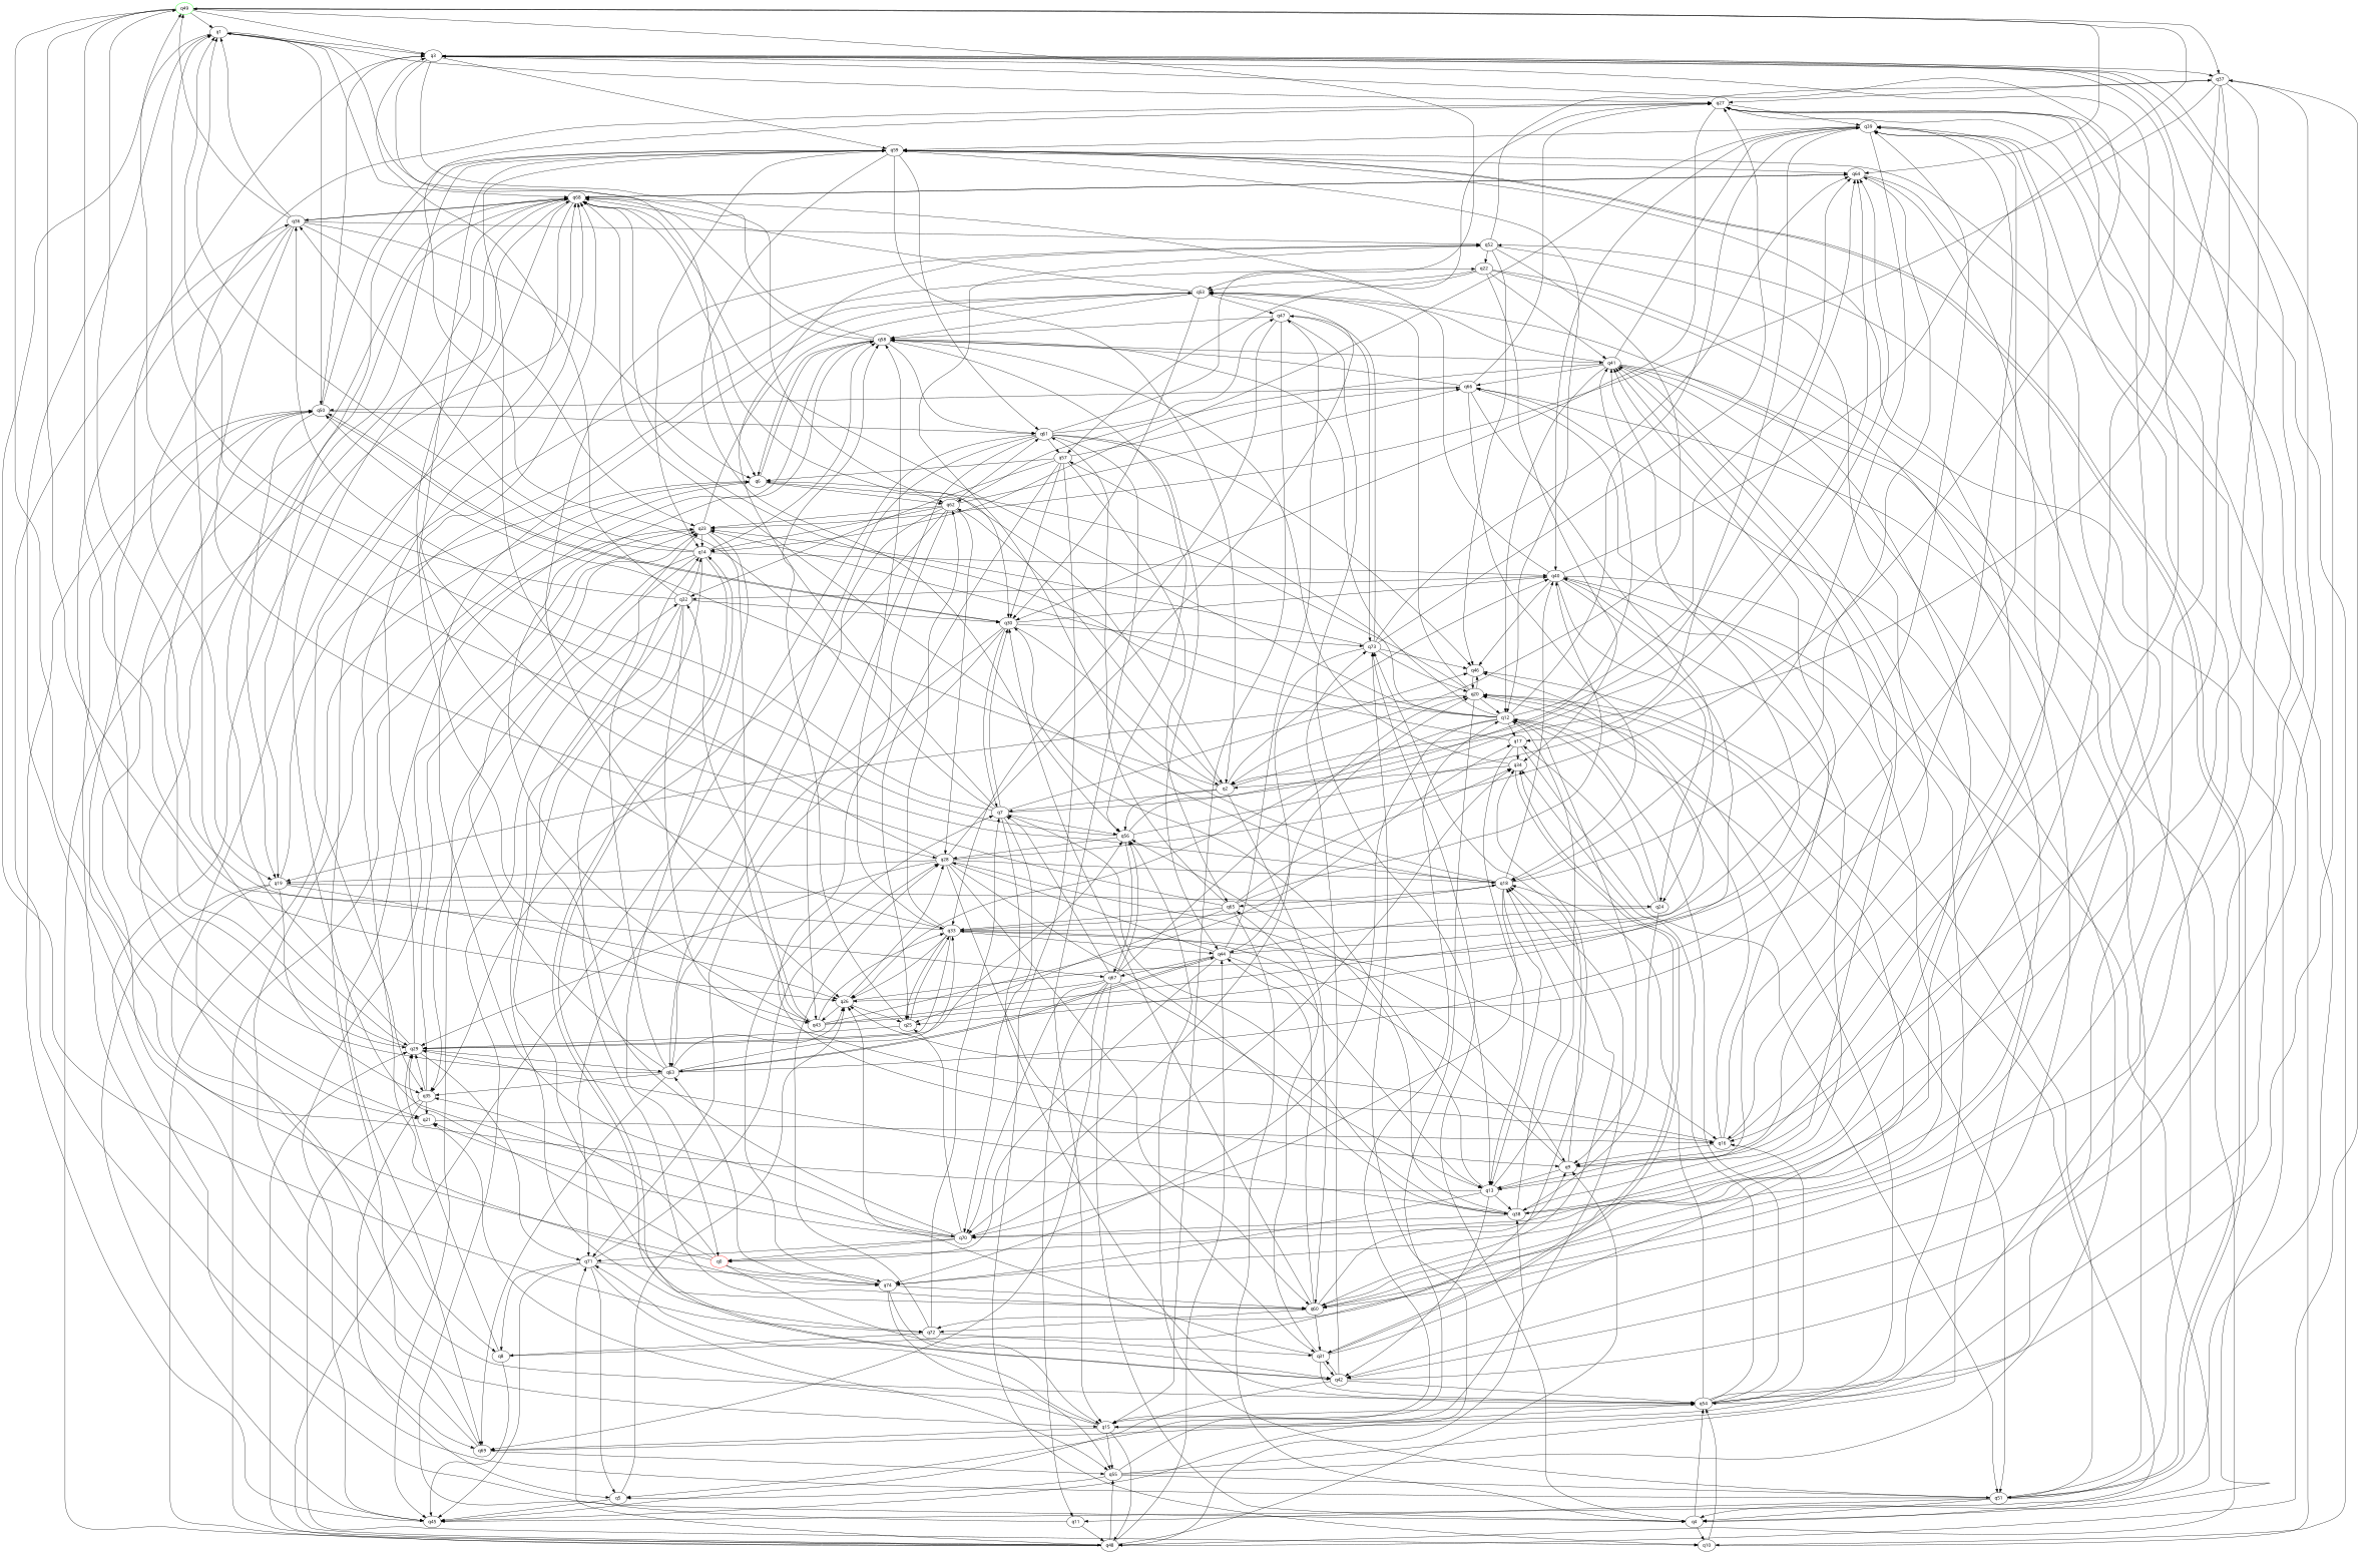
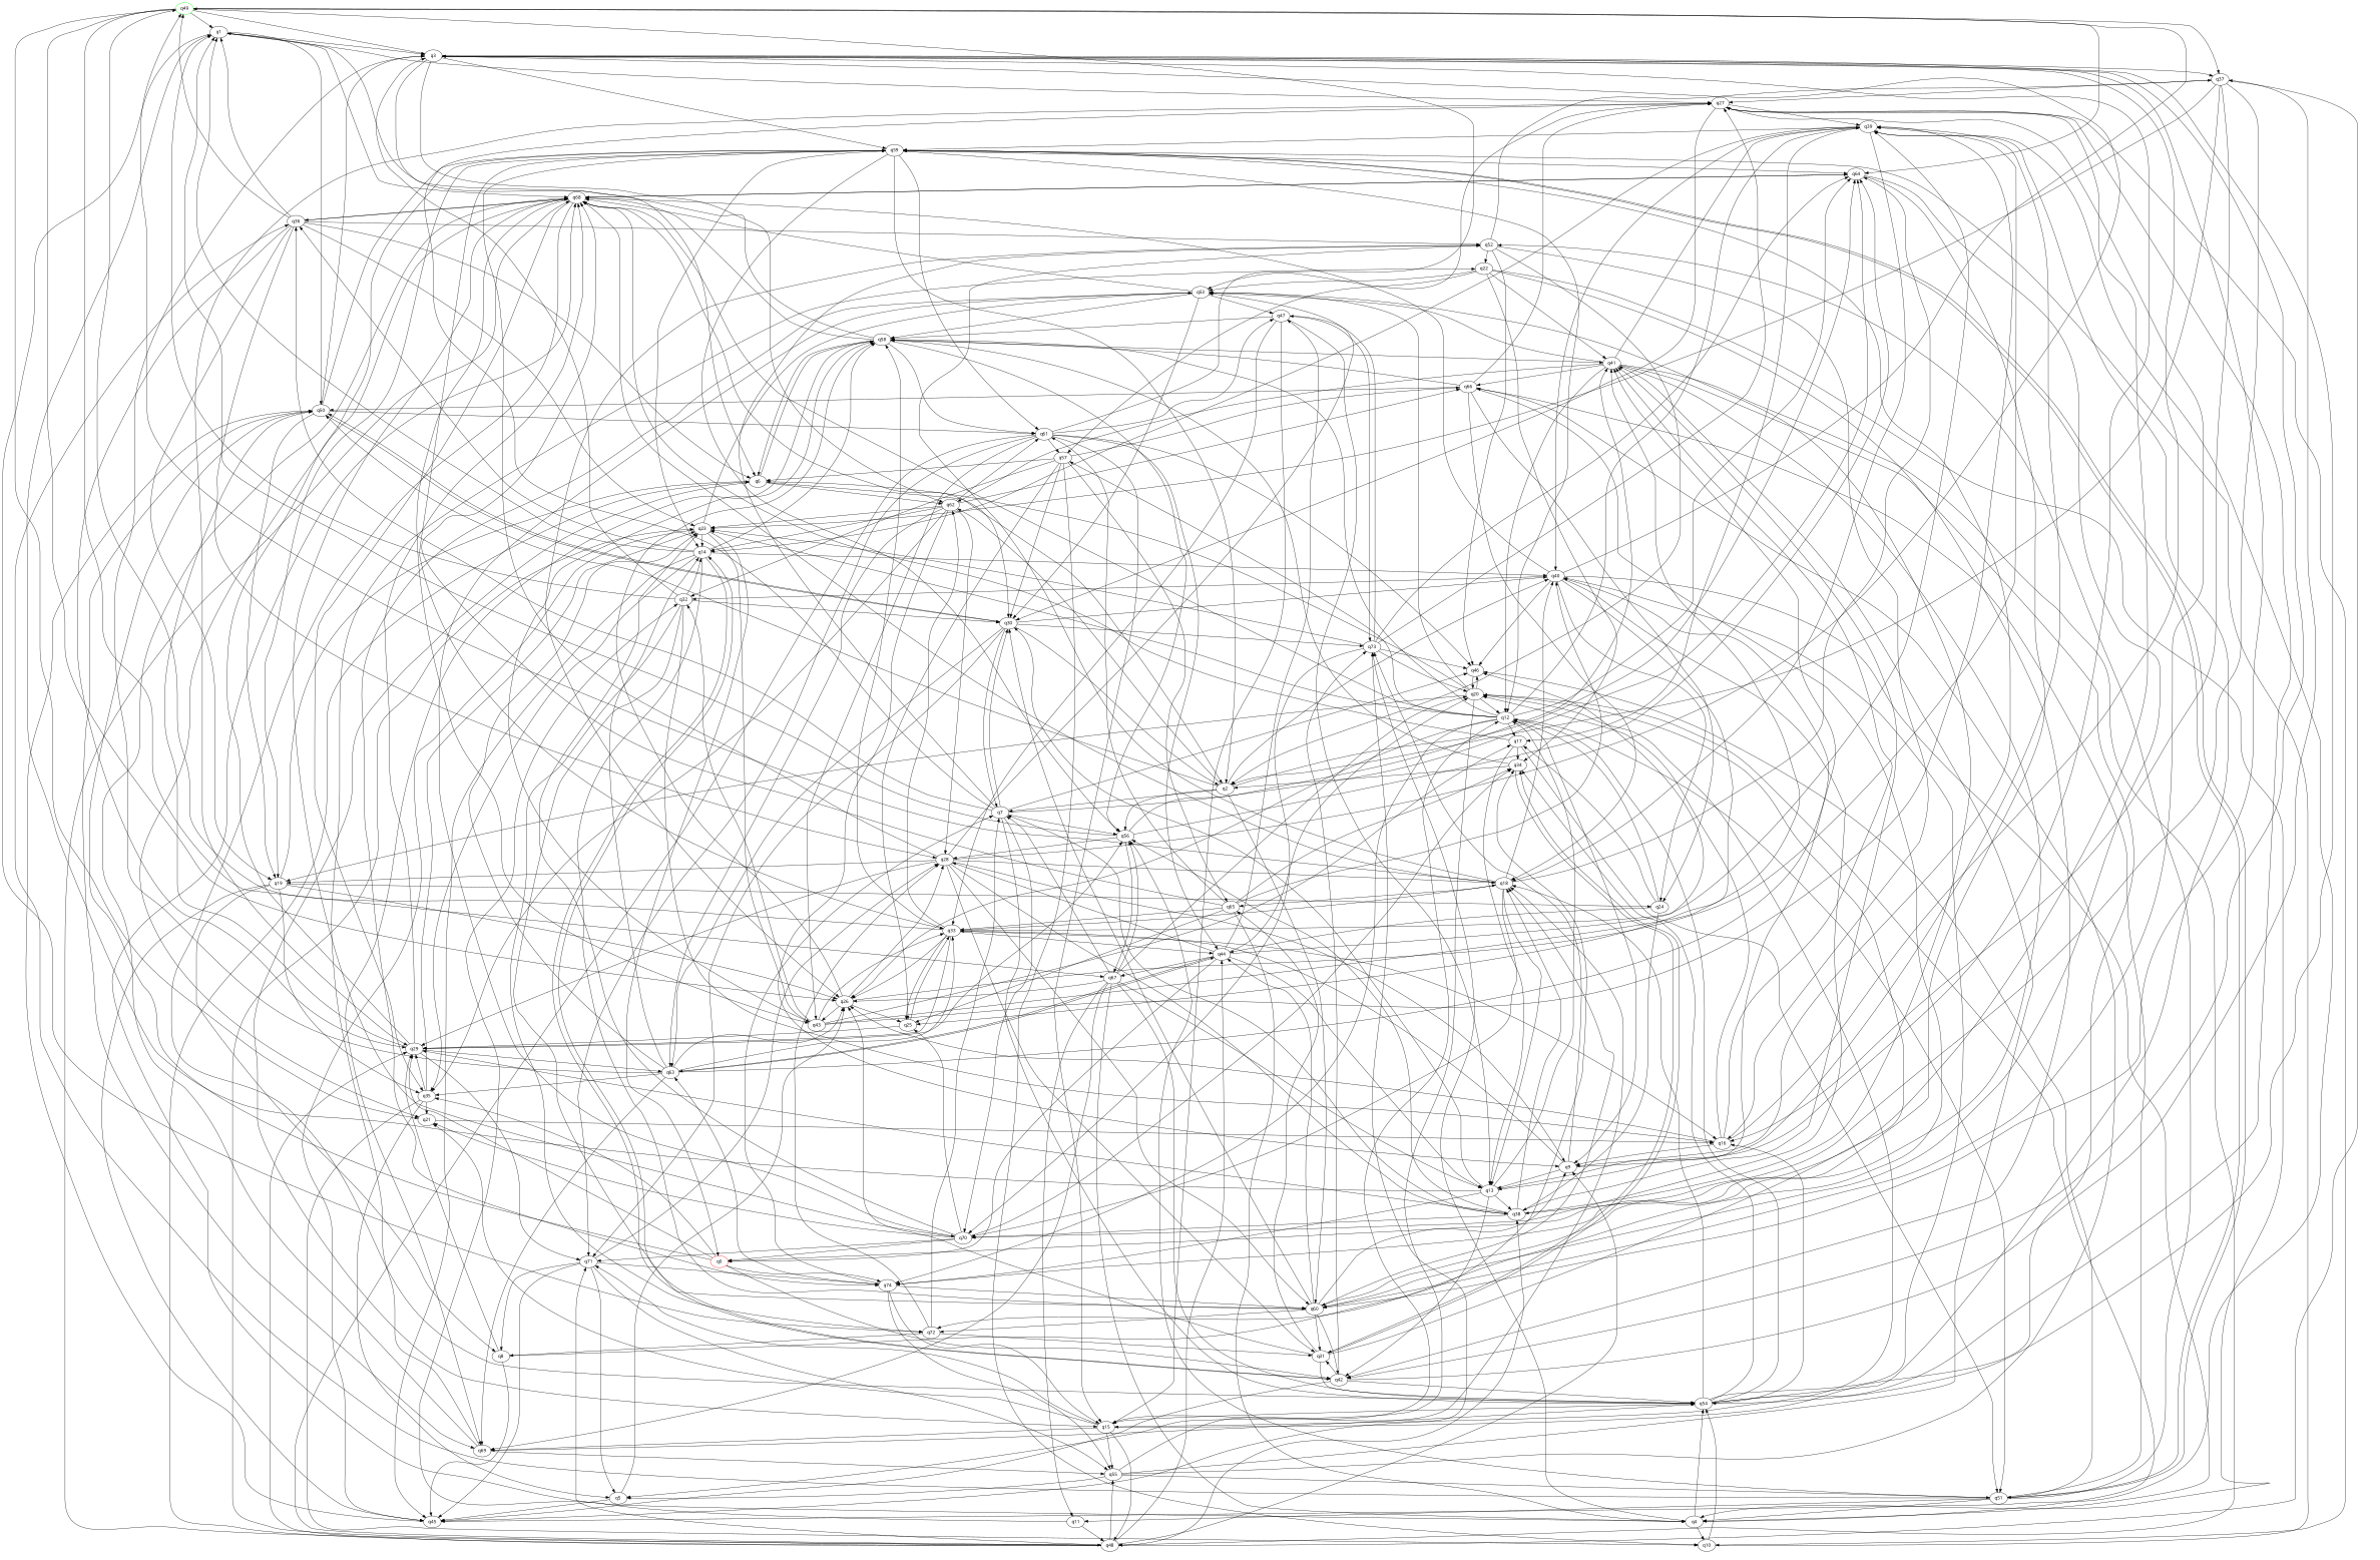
  digraph {
    fontname="Noto Sans"
    node [fontname="Noto Sans"]
    edge [fontname="Noto Sans"]
    q49 [color=green initial=1]
    q1
    q3
    q64
    q37
    q26
    q21
    q53
    q67
    q50
    q68
    q27
    q72
    q42
    q59
    q54
    q60
    q62
    q6
    q74
    q23
    q2
    q48
    q38
    q16
    q39
    q43
    q28
    q25
    q30
    q70
    q58
    q47
    q56
    q69
    q7
    q4
    q20
    q13
    q11
    q0 [color=red final=1]
    q29
    q35
    q71
    q63
    q10
    q5
    q73
    q45
    q14
    q31
    q19
    q61
    q15
    q55
    q36
    q41
    q9
    q12
    q33
    q51
    q8
    q44
    q40
    q18
    q34
    q46
    q65
    q22
    q24
    q57
    q52
    q66
    q17
    q32
    q49 -> q1
    q49 -> q3
    q49 -> q64
    q49 -> q37
    q49 -> q26
    q49 -> q21
    q49 -> q53
    q49 -> q67
    q1 -> q3
    q1 -> q50
    q1 -> q68
    q1 -> q27
    q1 -> q72
    q3 -> q37
    q3 -> q42
    q3 -> q59
    q3 -> q54
    q3 -> q60
    q3 -> q62
    q3 -> q6
    q64 -> q68
    q64 -> q60
    q64 -> q74
    q37 -> q27
    q37 -> q23
    q37 -> q2
    q37 -> q48
    q37 -> q38
    q37 -> q16
    q26 -> q39
    q26 -> q43
    q26 -> q28
    q26 -> q25
    q21 -> q16
    q53 -> q68
    q53 -> q74
    q53 -> q30
    q53 -> q70
    q53 -> q58
    q53 -> q47
    q67 -> q26
-   q67 -> q70
+   q67 -> q54
    q67 -> q56
    q67 -> q69
    q67 -> q7
    q67 -> q4
    q67 -> q20
    q67 -> q13
    q67 -> q11
    q50 -> q3
    q50 -> q59
    q50 -> q30
    q50 -> q69
    q50 -> q19
    q50 -> q61
    q68 -> q64
    q68 -> q21
    q68 -> q54
    q68 -> q43
    q68 -> q30
    q68 -> q35
    q68 -> q36
    q27 -> q39
    q27 -> q30
    q27 -> q0
    q27 -> q29
    q27 -> q10
    q72 -> q28
    q72 -> q7
    q72 -> q31
    q72 -> q8
    q42 -> q37
    q42 -> q54
    q42 -> q73
    q42 -> q45
    q42 -> q14
    q42 -> q31
    q59 -> q64
    q59 -> q2
    q59 -> q56
    q59 -> q14
    q59 -> q19
    q59 -> q61
    q59 -> q9
    q59 -> q12
    q59 -> q33
    q59 -> q51
    q54 -> q27
    q54 -> q16
    q54 -> q39
    q54 -> q15
    q54 -> q12
    q54 -> q40
    q54 -> q18
    q54 -> q34
    q60 -> q27
    q60 -> q72
    q60 -> q30
    q60 -> q31
    q60 -> q9
    q60 -> q44
    q60 -> q18
    q62 -> q23
    q62 -> q28
    q62 -> q35
    q62 -> q63
    q62 -> q14
    q62 -> q61
    q62 -> q9
    q62 -> q66
    q6 -> q62
    q6 -> q2
    q6 -> q58
    q6 -> q15
    q74 -> q60
    q74 -> q7
    q74 -> q63
    q74 -> q15
    q74 -> q55
    q23 -> q53
    q23 -> q43
    q23 -> q0
    q23 -> q45
    q23 -> q14
    q2 -> q64
    q2 -> q50
    q2 -> q60
    q2 -> q62
    q2 -> q56
    q2 -> q7
    q2 -> q40
    q48 -> q68
    q48 -> q6
    q48 -> q23
    q48 -> q38
    q48 -> q29
    q48 -> q71
    q48 -> q55
    q48 -> q9
    q48 -> q44
    q38 -> q53
    q38 -> q70
    q38 -> q56
    q38 -> q7
    q38 -> q29
    q38 -> q41
    q38 -> q18
    q16 -> q3
    q16 -> q26
    q16 -> q20
    q16 -> q41
    q16 -> q9
    q39 -> q59
    q39 -> q13
    q39 -> q45
    q39 -> q14
    q39 -> q40
    q39 -> q18
    q39 -> q17
    q43 -> q39
    q43 -> q58
    q43 -> q41
    q43 -> q33
    q43 -> q17
    q43 -> q32
    q28 -> q3
    q28 -> q53
    q28 -> q59
    q28 -> q60
    q28 -> q38
    q28 -> q29
    q28 -> q31
    q28 -> q19
    q28 -> q9
    q28 -> q18
-   q25 -> q58
+   q26 -> q58
    q25 -> q29
    q25 -> q33
    q30 -> q50
    q30 -> q2
    q30 -> q7
    q30 -> q71
    q30 -> q63
    q30 -> q73
    q30 -> q40
    q70 -> q21
    q70 -> q68
    q70 -> q23
    q70 -> q25
    q70 -> q0
    q70 -> q71
    q70 -> q34
    q58 -> q1
    q58 -> q68
    q58 -> q6
    q58 -> q56
    q58 -> q69
    q58 -> q61
    q58 -> q41
    q47 -> q58
    q47 -> q13
    q47 -> q73
    q47 -> q15
    q47 -> q33
    q56 -> q1
    q56 -> q64
    q56 -> q67
    q56 -> q28
    q56 -> q41
    q69 -> q68
    q69 -> q54
    q69 -> q55
    q69 -> q22
    q7 -> q64
    q7 -> q27
    q7 -> q54
    q7 -> q30
    q7 -> q70
    q7 -> q56
    q7 -> q36
    q7 -> q46
    q7 -> q52
    q4 -> q68
    q4 -> q54
    q4 -> q20
    q4 -> q10
    q4 -> q73
    q20 -> q53
    q20 -> q6
    q20 -> q5
    q20 -> q19
    q20 -> q12
    q20 -> q46
    q13 -> q1
    q13 -> q42
    q13 -> q74
    q13 -> q38
    q13 -> q30
    q13 -> q12
    q13 -> q40
    q11 -> q48
    q11 -> q32
    q0 -> q50
    q0 -> q42
    q0 -> q74
    q0 -> q29
    q0 -> q35
    q29 -> q50
    q29 -> q68
    q29 -> q59
    q29 -> q56
    q29 -> q71
    q29 -> q63
    q35 -> q21
    q35 -> q23
    q35 -> q29
    q35 -> q10
    q35 -> q5
    q71 -> q74
    q71 -> q28
    q71 -> q5
    q71 -> q45
    q71 -> q55
    q71 -> q8
    q63 -> q3
    q63 -> q26
    q63 -> q23
    q63 -> q69
    q63 -> q35
    q63 -> q14
    q63 -> q41
    q63 -> q33
    q63 -> q44
    q10 -> q59
    q10 -> q54
    q5 -> q26
    q5 -> q45
    q73 -> q64
    q73 -> q27
    q73 -> q23
    q73 -> q70
    q73 -> q47
    q73 -> q20
    q73 -> q46
    q45 -> q50
    q45 -> q73
    q14 -> q1
    q14 -> q42
    q14 -> q60
    q14 -> q58
    q14 -> q35
    q14 -> q45
    q14 -> q36
    q14 -> q40
    q31 -> q26
-   q31 -> q42
+   q60 -> q42
    q31 -> q54
    q31 -> q20
    q31 -> q34
    q31 -> q65
    q19 -> q26
    q19 -> q6
    q19 -> q35
    q19 -> q45
    q19 -> q8
    q19 -> q24
    q61 -> q27
    q61 -> q48
    q61 -> q43
    q61 -> q47
    q61 -> q71
    q61 -> q15
    q61 -> q44
    q61 -> q46
    q61 -> q57
    q15 -> q21
    q15 -> q48
    q15 -> q69
    q15 -> q20
    q15 -> q71
    q15 -> q55
    q15 -> q12
    q55 -> q5
    q55 -> q41
    q55 -> q51
    q55 -> q18
    q55 -> q66
    q36 -> q49
    q36 -> q1
    q36 -> q68
    q36 -> q6
    q36 -> q23
    q36 -> q28
    q36 -> q29
    q36 -> q19
    q36 -> q52
    q41 -> q53
    q41 -> q60
    q41 -> q62
    q41 -> q48
    q41 -> q39
    q41 -> q15
    q41 -> q12
    q41 -> q66
    q9 -> q3
    q9 -> q13
    q9 -> q73
    q9 -> q33
    q12 -> q64
    q12 -> q26
    q12 -> q68
    q12 -> q74
    q12 -> q23
    q12 -> q39
    q12 -> q58
    q12 -> q9
    q12 -> q51
    q12 -> q57
    q12 -> q17
    q33 -> q49
    q33 -> q26
    q33 -> q62
    q33 -> q16
    q33 -> q39
    q33 -> q25
    q33 -> q58
    q33 -> q29
    q33 -> q44
    q33 -> q18
    q51 -> q59
    q51 -> q56
    q51 -> q4
    q51 -> q11
    q51 -> q36
    q51 -> q46
    q51 -> q52
    q51 -> q66
    q8 -> q29
    q8 -> q45
    q8 -> q34
    q44 -> q67
    q44 -> q28
    q44 -> q47
    q44 -> q20
    q44 -> q13
    q44 -> q0
    q44 -> q63
    q44 -> q46
    q40 -> q49
    q40 -> q68
    q40 -> q25
    q40 -> q70
    q40 -> q4
    q40 -> q46
    q40 -> q24
    q40 -> q32
    q18 -> q49
    q18 -> q64
    q18 -> q68
    q18 -> q70
    q18 -> q13
    q18 -> q40
    q18 -> q65
    q18 -> q52
    q34 -> q2
    q34 -> q58
    q34 -> q31
    q46 -> q20
    q65 -> q68
    q65 -> q25
    q65 -> q4
    q65 -> q61
    q65 -> q33
    q65 -> q40
    q65 -> q34
    q22 -> q53
    q22 -> q42
    q22 -> q4
    q22 -> q41
    q22 -> q34
    q22 -> q57
    q24 -> q38
    q24 -> q12
    q24 -> q44
    q24 -> q17
    q57 -> q6
    q57 -> q25
    q57 -> q30
    q57 -> q10
    q57 -> q65
    q57 -> q66
    q57 -> q32
    q52 -> q37
    q52 -> q26
    q52 -> q2
    q52 -> q16
    q52 -> q46
    q52 -> q22
    q66 -> q50
    q66 -> q27
    q66 -> q72
    q66 -> q58
    q66 -> q18
    q66 -> q24
    q17 -> q68
    q17 -> q13
    q17 -> q51
    q17 -> q34
    q32 -> q1
    q32 -> q3
    q32 -> q72
    q32 -> q60
    q32 -> q16
    q32 -> q30
    q32 -> q14
  }
